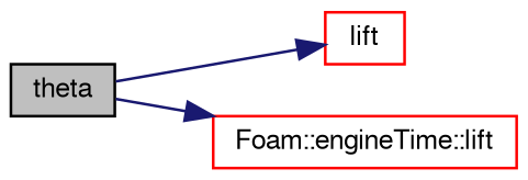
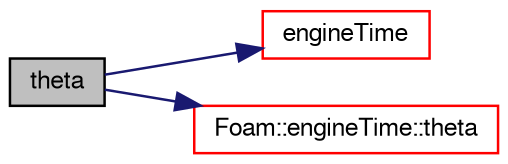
  digraph {
    rankdir=LR
    node [color=red fontname=FreeSans fontsize=10 shape=record]
    edge [color=midnightblue fontname=FreeSans fontsize=10 labelfontname=FreeSans labelfontsize=10 style=solid]
    n1 [color=black fillcolor=grey75 fontcolor=black height=0.2 label=theta style=filled width=0.4]
-   n2 [height=0.2 label=lift width=0.4]
-   n3 [height=0.2 label="Foam::engineTime::lift" width=0.4]
+   n2 [height=0.2 label=engineTime width=0.4]
+   n3 [height=0.2 label="Foam::engineTime::theta" width=0.4]
    n1 -> n2
    n1 -> n3
  }
